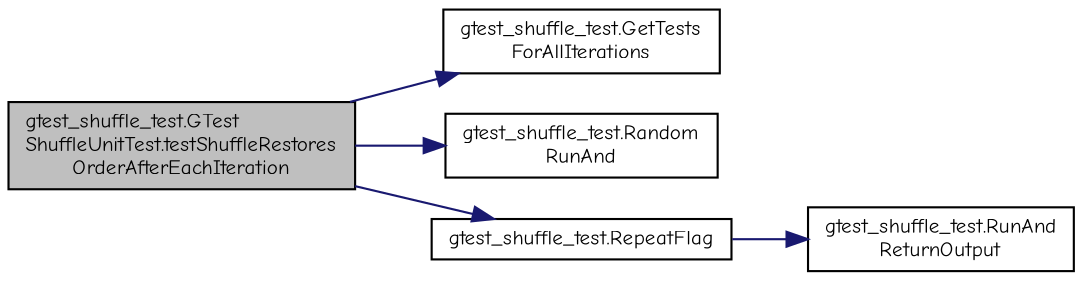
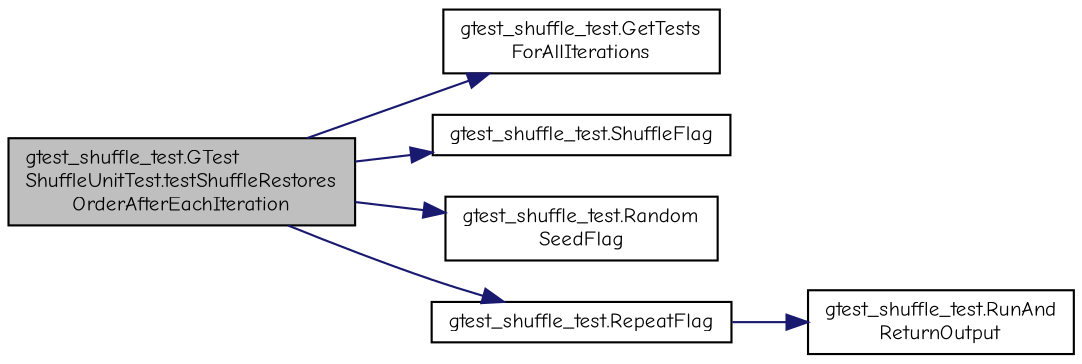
  digraph {
    fontname="Comic Neue"
    rankdir=LR
    node [color=black fillcolor=white fontname="Comic Neue" fontsize=10 shape=record style=filled]
    edge [color=midnightblue fontname="Comic Neue" fontsize=10 labelfontname=Helvetica labelfontsize=10 style=solid]
    n1 [fillcolor=grey75 fontcolor=black height=0.2 label="gtest_shuffle_test.GTest\lShuffleUnitTest.testShuffleRestores\lOrderAfterEachIteration" width=0.4]
    n2 [height=0.2 label="gtest_shuffle_test.GetTests\lForAllIterations" width=0.4]
-   n4 [height=0.2 label="gtest_shuffle_test.Random\lRunAnd" width=0.4]
+   n3 [height=0.2 label="gtest_shuffle_test.ShuffleFlag" width=0.4]
+   n4 [height=0.2 label="gtest_shuffle_test.Random\lSeedFlag" width=0.4]
    n5 [height=0.2 label="gtest_shuffle_test.RepeatFlag" width=0.4]
    n6 [height=0.2 label="gtest_shuffle_test.RunAnd\lReturnOutput" width=0.4]
    n1 -> n2
+   n1 -> n3
    n1 -> n4
    n1 -> n5
    n5 -> n6
  }
